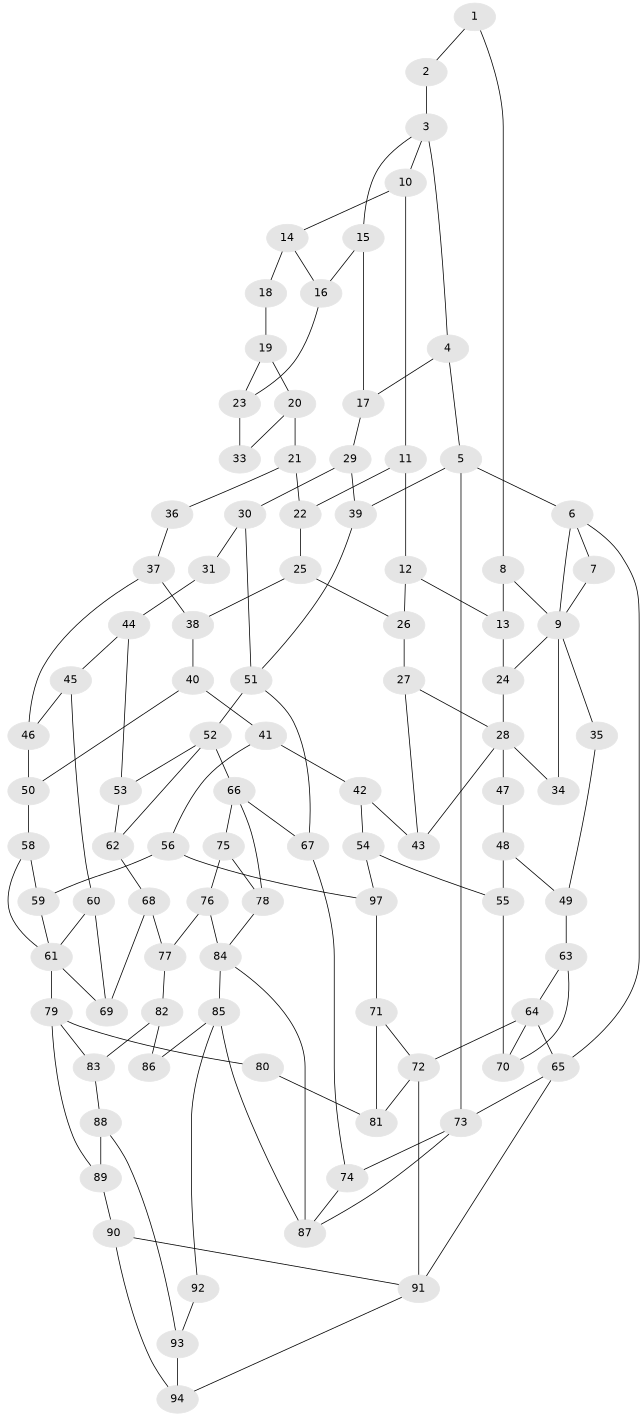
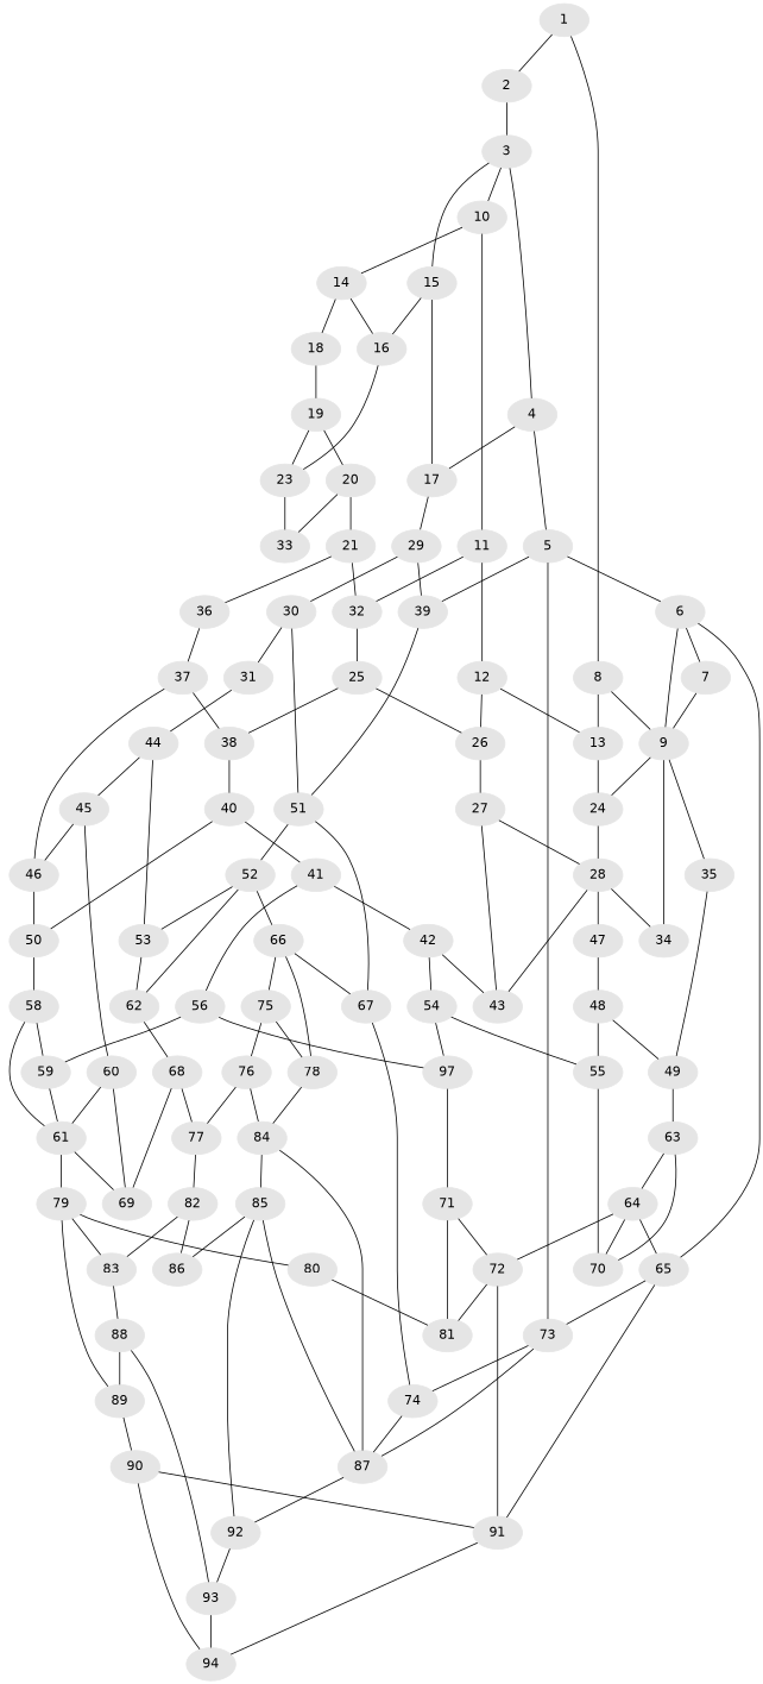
  graph {
    fontname="DejaVu Sans"
    node [color=gray90 fontname="DejaVu Sans" style=filled]
    edge [fontname="DejaVu Sans" weight=1.0]
    1
    2
    8
    3
    9
    13
    4
    10
    15
    5
    17
    11
    14
    16
    6
    39
    73
    29
    7
    65
    51
    74
    87
    24
    34
    35
    91
    28
    49
    12
-   22
+   22 [label=32]
    18
    26
    25
    27
    23
    19
    33
    30
    20
    21
    36
    37
    38
    43
    47
    40
    48
    31
    44
    52
    67
    45
    53
    63
    46
    50
    41
    42
    56
    58
    54
    n63 [label=97]
    59
    55
    60
    62
    61
    69
    70
    64
    66
    68
    75
    78
    71
    72
    81
    79
    80
    83
    89
    77
    94
    76
    84
    82
    92
    85
    86
    88
    90
    93
    1 -- 2
    1 -- 8
    2 -- 3 [weight=2.0]
    8 -- 9
    8 -- 13
    3 -- 4
    3 -- 10
    3 -- 15
    9 -- 24
    9 -- 34
    9 -- 35
    13 -- 24
    4 -- 5
    4 -- 17
    10 -- 11
    10 -- 14
    15 -- 17
    15 -- 16
    5 -- 6
    5 -- 39
    5 -- 73
    17 -- 29
    11 -- 12
    11 -- 22
    14 -- 16
    14 -- 18 [weight=2.0]
    16 -- 23
    6 -- 9
    6 -- 7
    6 -- 65
    39 -- 51
    73 -- 74
    73 -- 87
    29 -- 39
    29 -- 30
    7 -- 9
    65 -- 73
    65 -- 91
    51 -- 52 [weight=2.0]
    51 -- 67
    74 -- 87
+   87 -- 92
    24 -- 28
    35 -- 49
    91 -- 94
    28 -- 34
    28 -- 43
    28 -- 47 [weight=2.0]
    49 -- 63
    12 -- 13
    12 -- 26
    22 -- 25
    18 -- 19
    26 -- 27
    25 -- 26
    25 -- 38
    27 -- 28
    27 -- 43
    23 -- 33
    19 -- 23
    19 -- 20
    30 -- 51
    30 -- 31
    20 -- 33
    20 -- 21
    21 -- 22
    21 -- 36
    36 -- 37
    37 -- 38
    37 -- 46
    38 -- 40
    47 -- 48
    40 -- 50
    40 -- 41
    48 -- 49
    48 -- 55
    31 -- 44
    44 -- 45
    44 -- 53
    52 -- 53
    52 -- 62
    52 -- 66 [weight=2.0]
    67 -- 74
    45 -- 46
    45 -- 60
    53 -- 62
    63 -- 70
    63 -- 64
    46 -- 50
    50 -- 58
    41 -- 42
    41 -- 56
    42 -- 43
    42 -- 54
    56 -- n63
    56 -- 59
    58 -- 59
    58 -- 61
    54 -- n63
    54 -- 55
    n63 -- 71
    59 -- 61
    55 -- 70
    60 -- 61
    60 -- 69
    62 -- 68
    61 -- 69
    61 -- 79 [weight=2.0]
    64 -- 65
    64 -- 70
    64 -- 72 [weight=2.0]
    66 -- 67
    66 -- 75
    66 -- 78
    68 -- 69
    68 -- 77
    75 -- 78
    75 -- 76
    78 -- 84
    71 -- 72
    71 -- 81
    72 -- 91 [weight=2.0]
    72 -- 81
    79 -- 80 [weight=2.0]
    79 -- 83
    79 -- 89
    80 -- 81
    83 -- 88
    89 -- 90
    77 -- 82
    76 -- 77
    76 -- 84
    84 -- 87
    84 -- 85 [weight=2.0]
    82 -- 83
    82 -- 86
    92 -- 93
    85 -- 87
    85 -- 92
    85 -- 86 [weight=2.0]
    88 -- 89
    88 -- 93
    90 -- 91
    90 -- 94
    93 -- 94
  }
